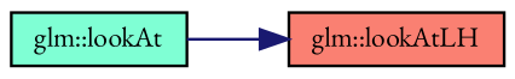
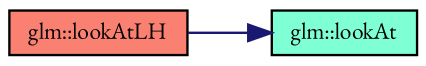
  digraph {
    rankdir=RL
    fontname="EB Garamond"
    node [color=black fontname="EB Garamond" fontsize=10 shape=record style=filled]
    n1 [fillcolor=salmon fontcolor=black height=0.2 label="glm::lookAtLH" width=0.4]
    n2 [fillcolor=aquamarine height=0.2 label="glm::lookAt" width=0.4]
-   n1 -> n2 [color=midnightblue dir=back fontname="EB Garamond" fontsize=10 labelfontname=Helvetica labelfontsize=10 style=solid]
+   n2 -> n1 [color=midnightblue dir=back fontname="EB Garamond" fontsize=10 labelfontname=Helvetica labelfontsize=10 style=solid]
  }
